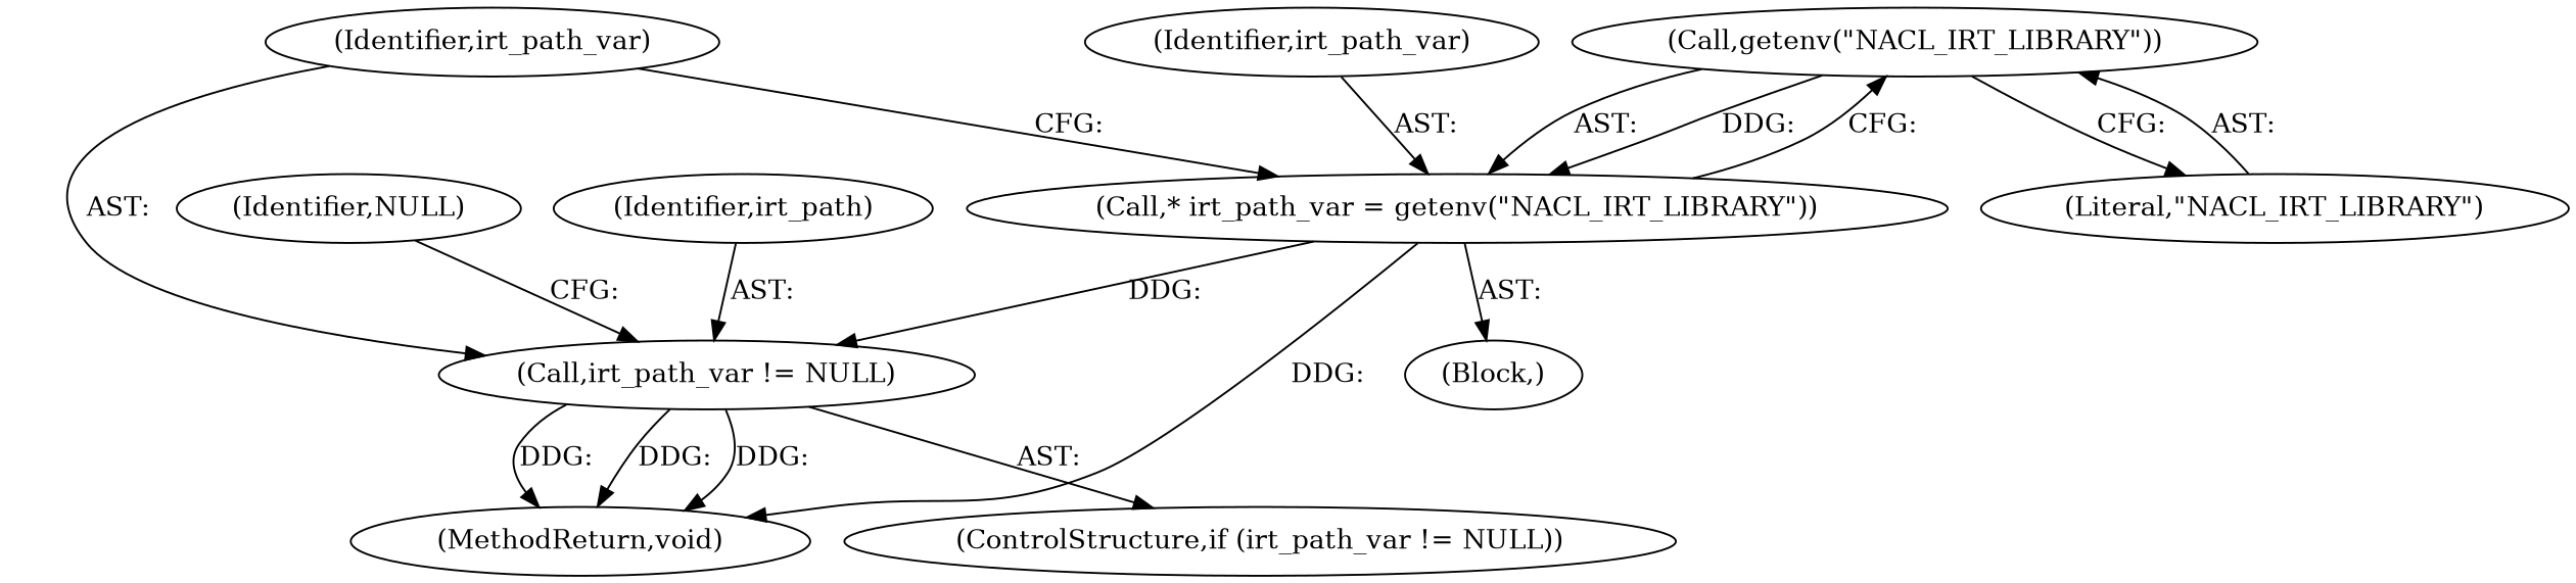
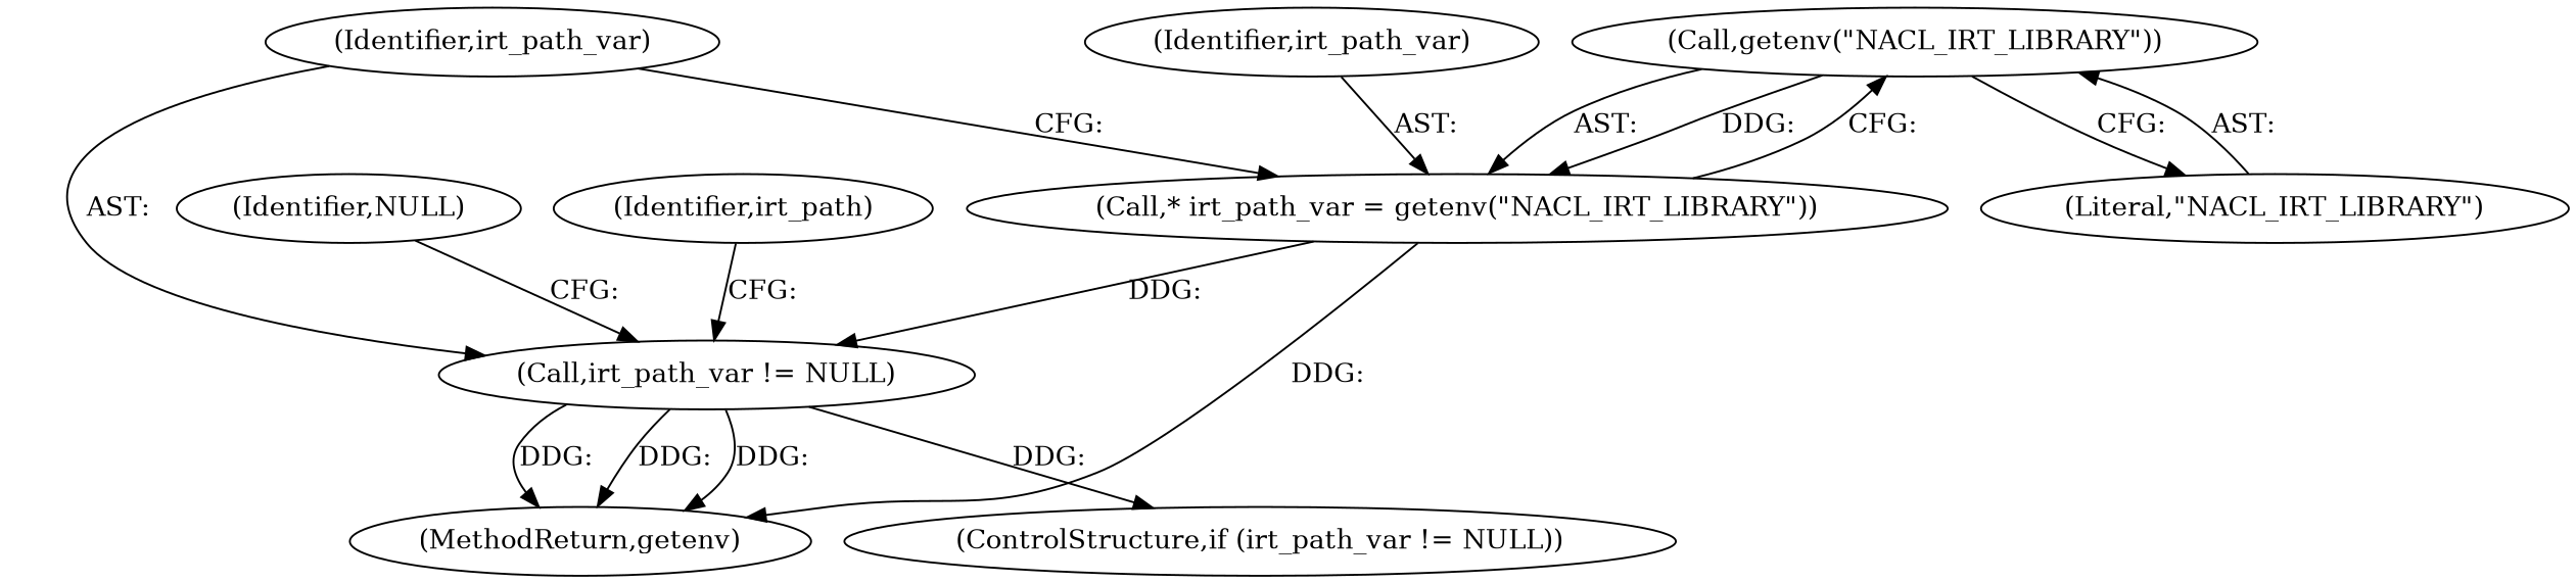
  digraph {
    n1 [label="(Call,getenv(\"NACL_IRT_LIBRARY\"))"]
    n2 [label="(Call,* irt_path_var = getenv(\"NACL_IRT_LIBRARY\"))"]
    n3 [label="(Literal,\"NACL_IRT_LIBRARY\")"]
    n4 [label="(Call,irt_path_var != NULL)"]
-   n5 [label="(Block,)"]
-   n6 [label="(MethodReturn,void)"]
+   n6 [label="(MethodReturn,getenv)"]
    n7 [label="(ControlStructure,if (irt_path_var != NULL))"]
    n8 [label="(Identifier,NULL)"]
    n9 [label="(Identifier,irt_path_var)"]
    n10 [label="(Identifier,irt_path)"]
    n11 [label="(Identifier,irt_path_var)"]
    n1 -> n2 [label="AST: "]
    n1 -> n2 [label="DDG: "]
    n1 -> n3 [label="CFG: "]
    n2 -> n1 [label="CFG: "]
    n2 -> n4 [label="DDG: "]
-   n2 -> n5 [label="AST: "]
    n2 -> n6 [label="DDG: "]
    n3 -> n1 [label="AST: "]
    n4 -> n6 [label="DDG: "]
    n4 -> n6 [label="DDG: "]
    n4 -> n6 [label="DDG: "]
-   n4 -> n7 [label="AST: "]
+   n4 -> n7 [label="DDG: "]
    n8 -> n4 [label="CFG: "]
    n9 -> n2 [label="CFG: "]
    n9 -> n4 [label="AST: "]
-   n10 -> n4 [label="AST: "]
+   n10 -> n4 [label="CFG: "]
    n11 -> n2 [label="AST: "]
  }
